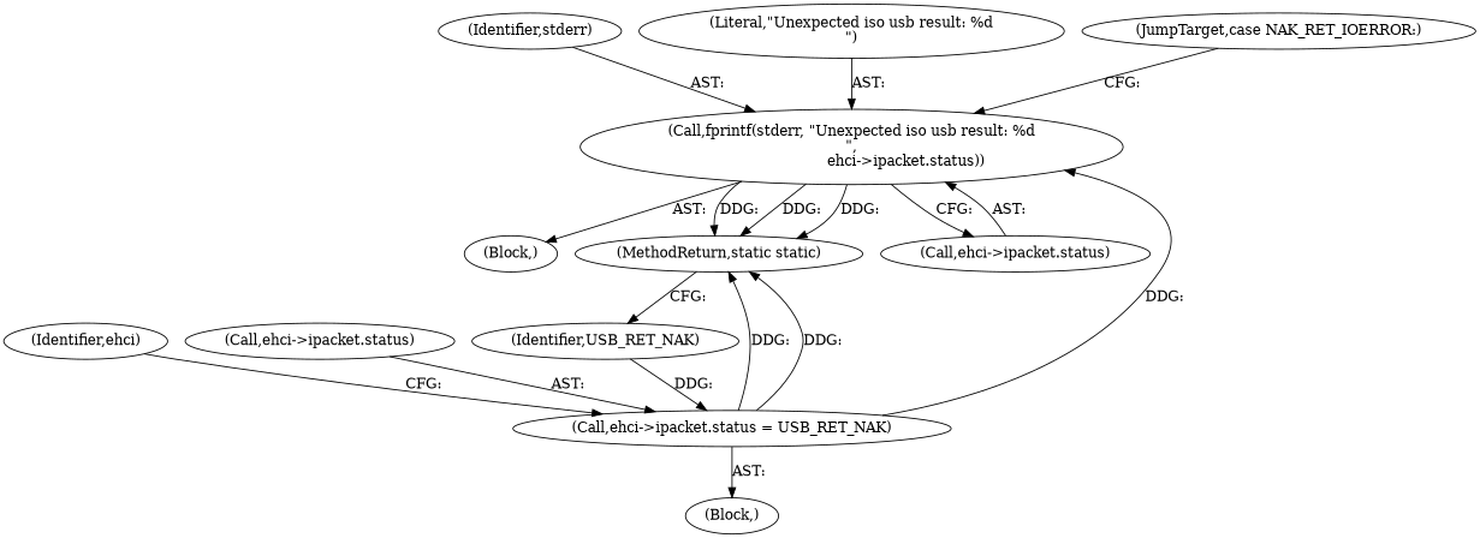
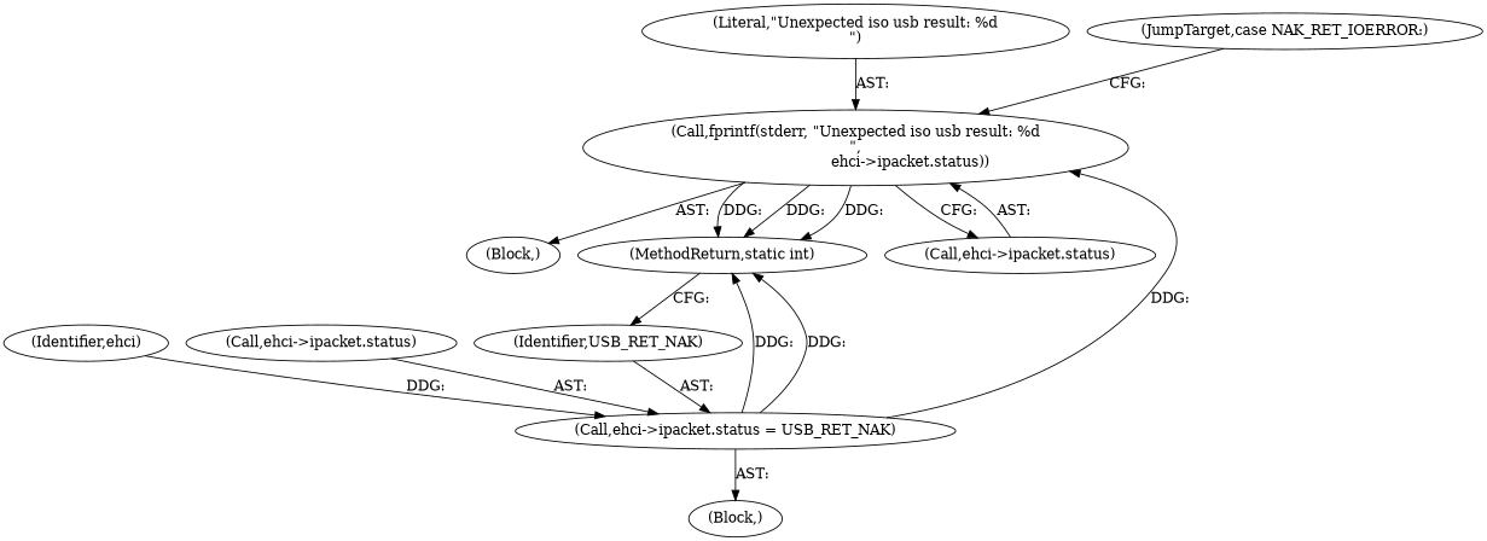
  digraph {
    n1 [label="(Call,fprintf(stderr, \"Unexpected iso usb result: %d\n\",\n                        ehci->ipacket.status))"]
    n2 [label="(Block,)"]
-   n3 [label="(MethodReturn,static static)"]
+   n3 [label="(MethodReturn,static int)"]
    n4 [label="(Call,ehci->ipacket.status)"]
    n5 [label="(Identifier,USB_RET_NAK)"]
    n6 [label="(Call,ehci->ipacket.status = USB_RET_NAK)"]
    n7 [label="(Block,)"]
-   n8 [label="(Identifier,stderr)"]
    n9 [label="(Identifier,ehci)"]
    n10 [label="(Literal,\"Unexpected iso usb result: %d\n\")"]
    n11 [label="(Call,ehci->ipacket.status)"]
    n12 [label="(JumpTarget,case NAK_RET_IOERROR:)"]
    n1 -> n2 [label="AST: "]
    n1 -> n3 [label="DDG: "]
    n1 -> n3 [label="DDG: "]
    n1 -> n3 [label="DDG: "]
    n1 -> n4 [label="CFG: "]
    n3 -> n5 [label="CFG: "]
    n4 -> n1 [label="AST: "]
-   n5 -> n6 [label="DDG: "]
+   n5 -> n6 [label="AST: "]
    n6 -> n1 [label="DDG: "]
    n6 -> n3 [label="DDG: "]
    n6 -> n3 [label="DDG: "]
    n6 -> n7 [label="AST: "]
-   n8 -> n1 [label="AST: "]
-   n9 -> n6 [label="CFG: "]
+   n9 -> n6 [label="DDG: "]
    n10 -> n1 [label="AST: "]
    n11 -> n6 [label="AST: "]
    n12 -> n1 [label="CFG: "]
  }
